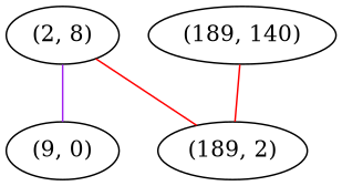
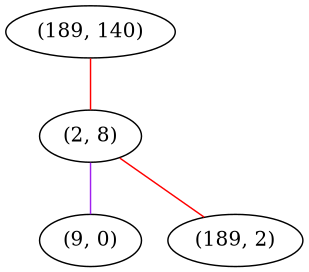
  graph {
    edge [color=red weight=1]
    n1 [label="(9, 0)"]
    "(2, 8)"
    "(189, 2)"
    "(189, 140)"
    "(2, 8)" -- n1 [color=purple weight=4]
    "(2, 8)" -- "(189, 2)"
-   "(189, 140)" -- "(189, 2)"
+   "(189, 140)" -- "(2, 8)"
  }
